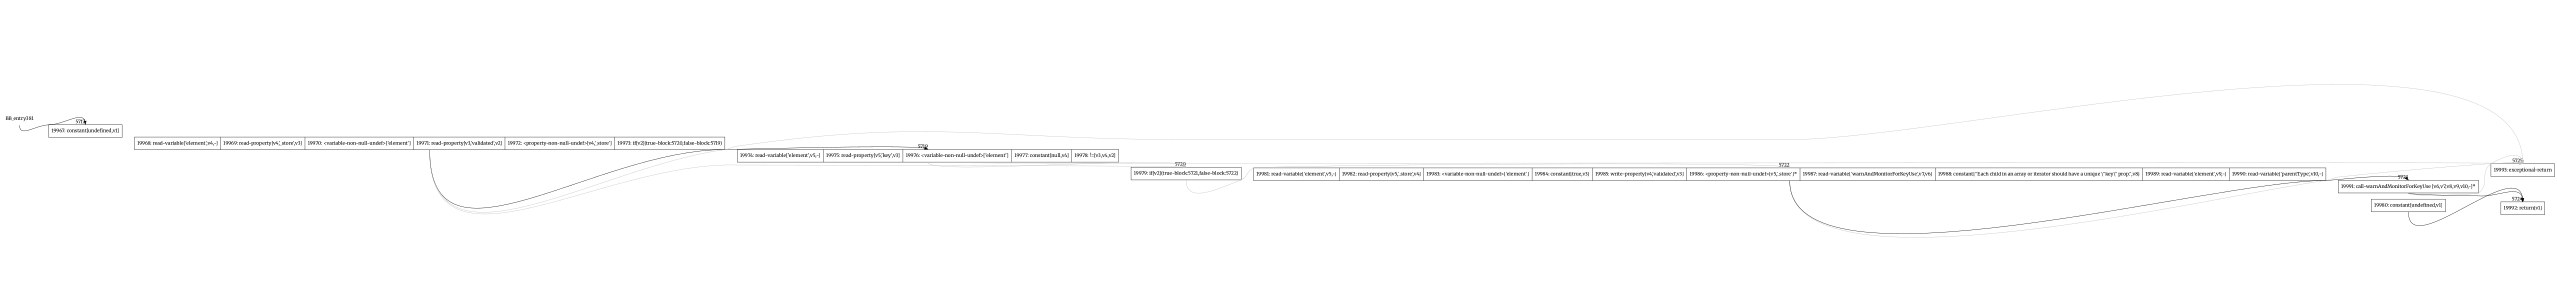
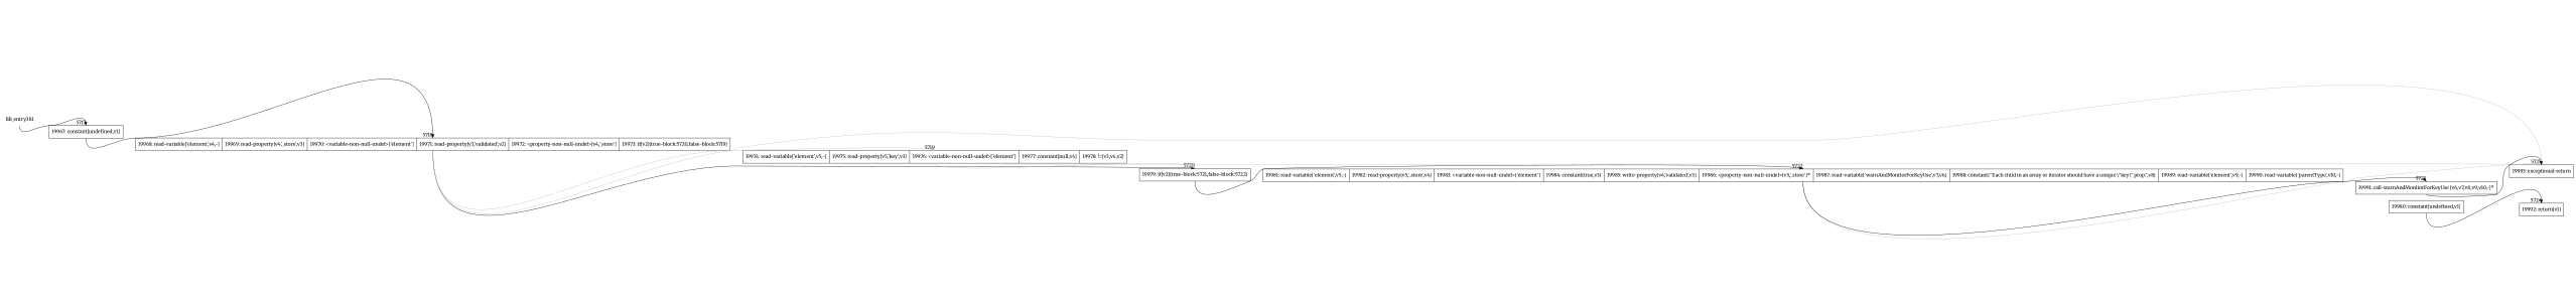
  digraph {
    fontname=Merriweather
    rankdir=LR
    node [fontname=Merriweather shape=record]
    edge [fontname=Merriweather headport=n tailport=s]
    n1 [label=BB_entry381 shape=none]
    n2 [label="{19967: constant[undefined,v1]}"]
    n3 [label="{19968: read-variable['element',v4,-]|19969: read-property[v4,'_store',v3]|19970: \<variable-non-null-undef\>['element']|19971: read-property[v3,'validated',v2]|19972: \<property-non-null-undef\>[v4,'_store']|19973: if[v2](true-block:5720,false-block:5719)}"]
    n4 [label="{19979: if[v2](true-block:5721,false-block:5722)}"]
    n5 [label="{19974: read-variable['element',v5,-]|19975: read-property[v5,'key',v3]|19976: \<variable-non-null-undef\>['element']|19977: constant[null,v4]|19978: !=[v3,v4,v2]}"]
    n6 [label="{19993: exceptional-return}"]
    n7 [label="{19981: read-variable['element',v5,-]|19982: read-property[v5,'_store',v4]|19983: \<variable-non-null-undef\>['element']|19984: constant[true,v3]|19985: write-property[v4,'validated',v3]|19986: \<property-non-null-undef\>[v5,'_store']*|19987: read-variable['warnAndMonitorForKeyUse',v7,v6]|19988: constant[\"Each child in an array or iterator should have a unique \\\"key\\\" prop.\",v8]|19989: read-variable['element',v9,-]|19990: read-variable['parentType',v10,-]}"]
    n8 [label="{19980: constant[undefined,v1]}"]
    n9 [label="{19992: return[v1]}"]
    n10 [label="{19991: call-warnAndMonitorForKeyUse [v6,v7,v8,v9,v10,-]*}"]
    n1 -> n2 [headlabel="    5717"]
-   n3 -> n4 [headlabel="      5720" color=gray]
-   n3 -> n5 [headlabel="      5719"]
+   n2 -> n3 [headlabel="      5718"]
+   n3 -> n4 [headlabel="      5720"]
+   n3 -> n5 [headlabel="      5719" color=gray]
    n3 -> n6 [color=gray headlabel="      5725"]
-   n4 -> n7 [headlabel="      5722" color=gray]
+   n4 -> n7 [headlabel="      5722"]
    n5 -> n4 [color=gray]
    n5 -> n6 [color=gray]
    n7 -> n6 [color=gray]
    n7 -> n10 [headlabel="      5723"]
    n8 -> n9 [headlabel="      5724"]
-   n10 -> n6 [color=gray]
-   n10 -> n9
+   n10 -> n6 [color=black]
  }
